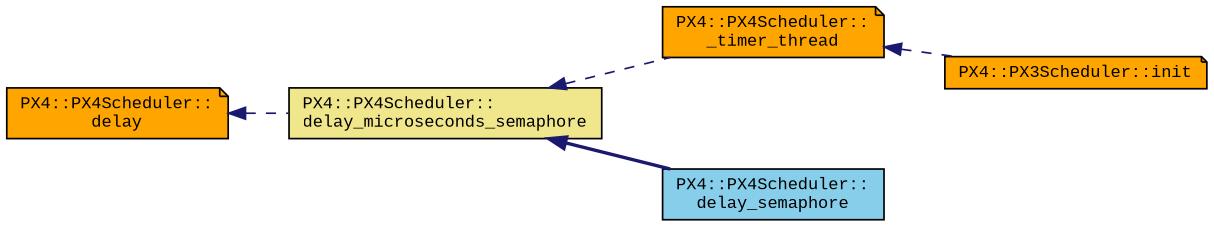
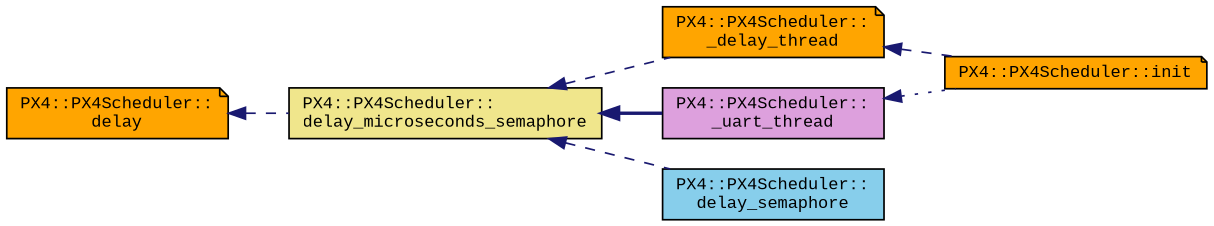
  digraph {
    fontname="Liberation Mono"
    rankdir=LR
    node [color=black fillcolor=orange fontname="Liberation Mono" fontsize=10 shape=box style=filled]
    edge [color=midnightblue dir=back fontname="Liberation Mono" fontsize=10 labelfontname=Helvetica labelfontsize=10 style=dashed]
    n1 [fillcolor=khaki fontcolor=black height=0.2 label="PX4::PX4Scheduler::\ldelay_microseconds_semaphore" width=0.4]
-   n2 [height=0.2 label="PX4::PX4Scheduler::\l_timer_thread" shape=note width=0.4]
+   n2 [height=0.2 label="PX4::PX4Scheduler::\l_delay_thread" shape=note width=0.4]
+   n3 [fillcolor=plum height=0.2 label="PX4::PX4Scheduler::\l_uart_thread" width=0.4]
    n4 [fillcolor=skyblue height=0.2 label="PX4::PX4Scheduler::\ldelay_semaphore" width=0.4]
-   n5 [height=0.2 label="PX4::PX3Scheduler::init" shape=note width=0.4]
+   n5 [height=0.2 label="PX4::PX4Scheduler::init" shape=note width=0.4]
    n6 [height=0.2 label="PX4::PX4Scheduler::\ldelay" shape=note width=0.4]
    n1 -> n2
-   n1 -> n4 [style=bold]
+   n1 -> n3 [style=bold]
+   n1 -> n4
    n2 -> n5
+   n3 -> n5 [style=dotted]
    n6 -> n1
  }
